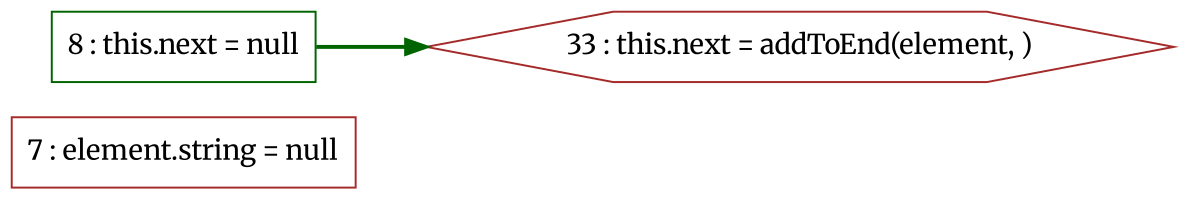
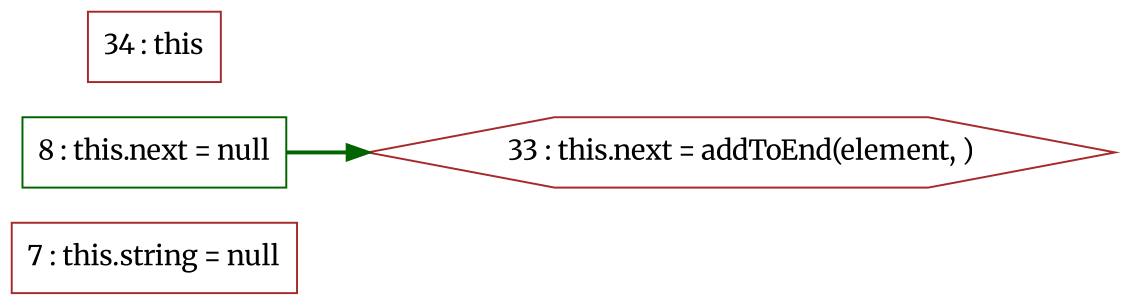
  digraph {
    rankdir=LR
    fontname=Merriweather
    node [color=brown shape=box fontname=Merriweather]
-   "7 : this.string = null" [label="7 : element.string = null"]
+   "7 : this.string = null"
    "8 : this.next = null" [color=darkgreen]
    "33 : this.next = addToEnd(element, )" [shape=hexagon]
+   "34 : this"
    "8 : this.next = null" -> "33 : this.next = addToEnd(element, )" [style=bold color=darkgreen fontname=Merriweather]
  }
